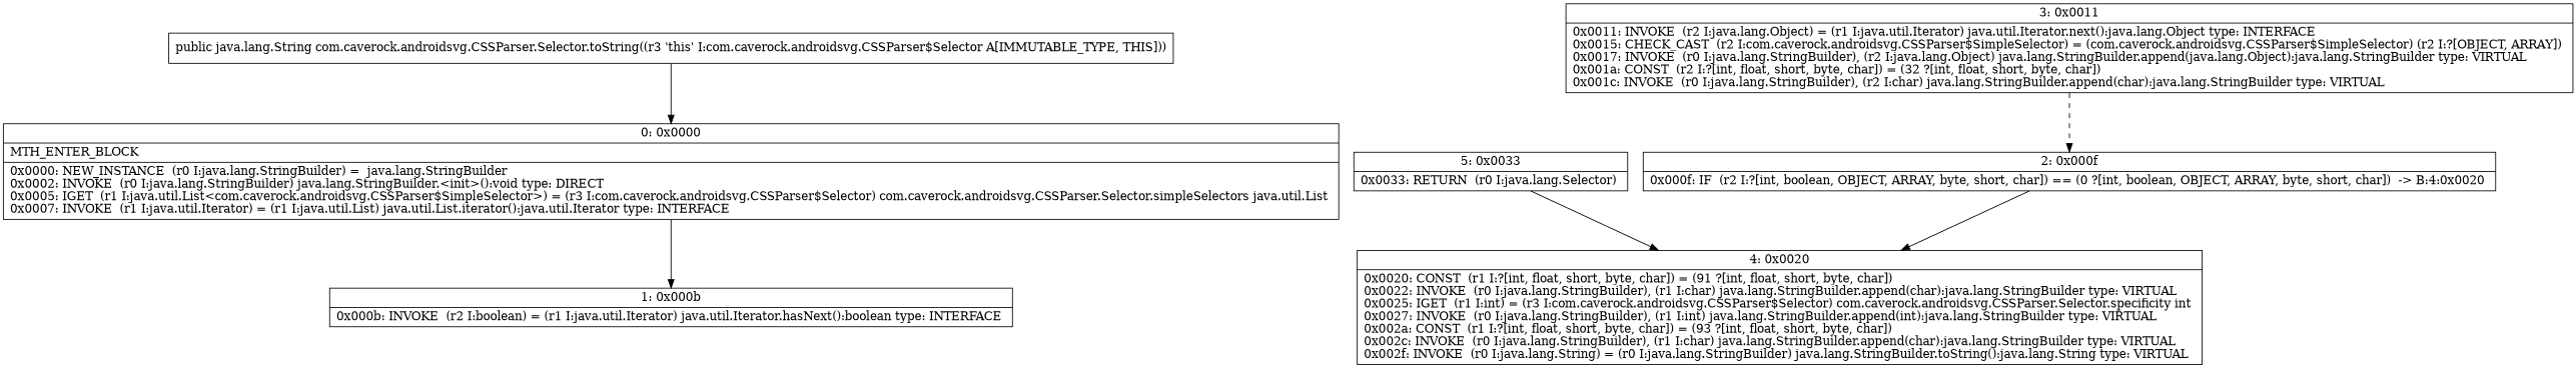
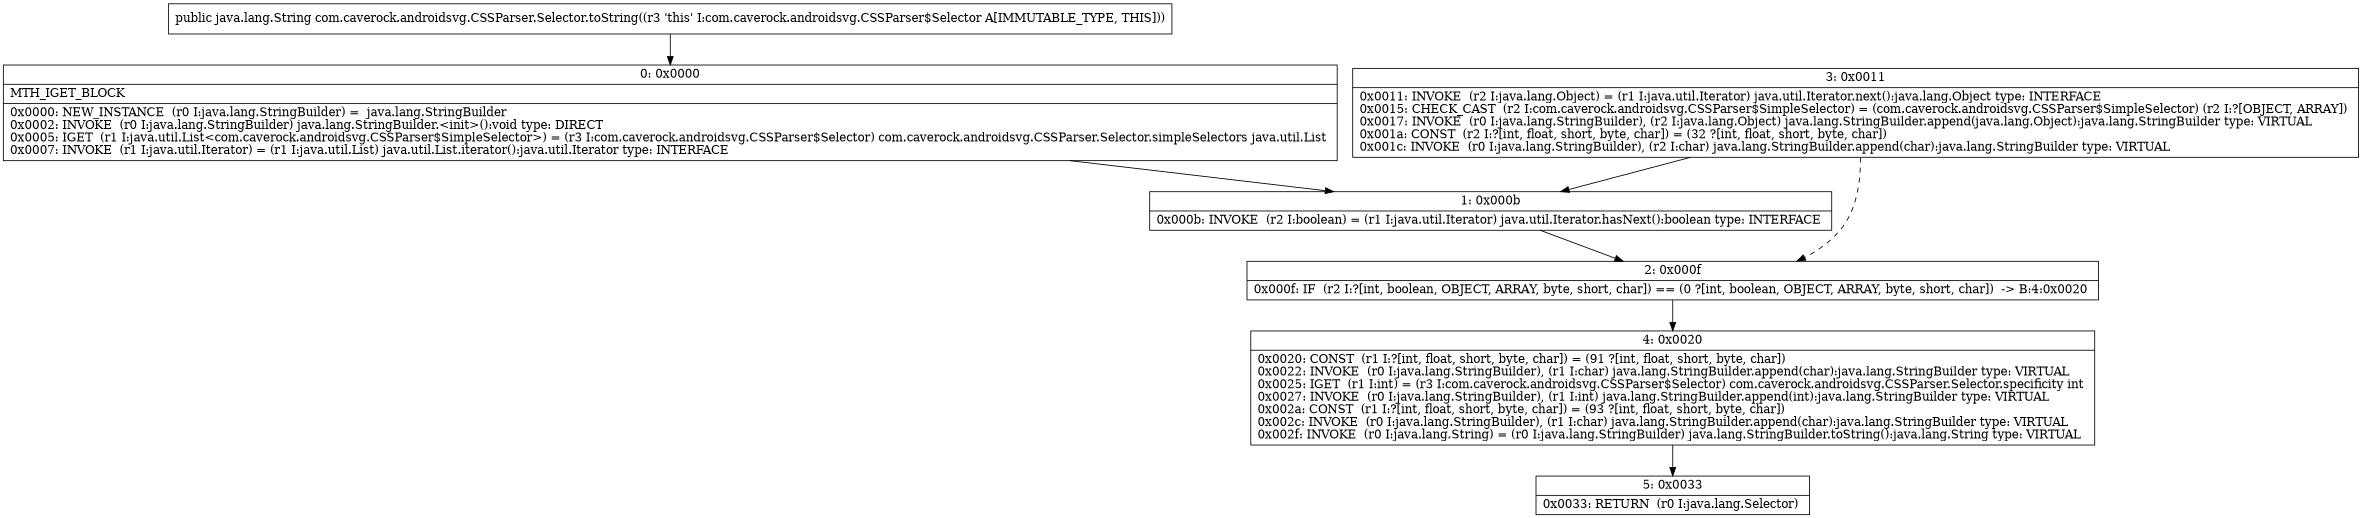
  digraph {
    node [shape=record]
-   n1 [label="{0\:\ 0x0000|MTH_ENTER_BLOCK\l|0x0000: NEW_INSTANCE  (r0 I:java.lang.StringBuilder) =  java.lang.StringBuilder \l0x0002: INVOKE  (r0 I:java.lang.StringBuilder) java.lang.StringBuilder.\<init\>():void type: DIRECT \l0x0005: IGET  (r1 I:java.util.List\<com.caverock.androidsvg.CSSParser$SimpleSelector\>) = (r3 I:com.caverock.androidsvg.CSSParser$Selector) com.caverock.androidsvg.CSSParser.Selector.simpleSelectors java.util.List \l0x0007: INVOKE  (r1 I:java.util.Iterator) = (r1 I:java.util.List) java.util.List.iterator():java.util.Iterator type: INTERFACE \l}"]
+   n1 [label="{0\:\ 0x0000|MTH_IGET_BLOCK\l|0x0000: NEW_INSTANCE  (r0 I:java.lang.StringBuilder) =  java.lang.StringBuilder \l0x0002: INVOKE  (r0 I:java.lang.StringBuilder) java.lang.StringBuilder.\<init\>():void type: DIRECT \l0x0005: IGET  (r1 I:java.util.List\<com.caverock.androidsvg.CSSParser$SimpleSelector\>) = (r3 I:com.caverock.androidsvg.CSSParser$Selector) com.caverock.androidsvg.CSSParser.Selector.simpleSelectors java.util.List \l0x0007: INVOKE  (r1 I:java.util.Iterator) = (r1 I:java.util.List) java.util.List.iterator():java.util.Iterator type: INTERFACE \l}"]
    n2 [label="{1\:\ 0x000b|0x000b: INVOKE  (r2 I:boolean) = (r1 I:java.util.Iterator) java.util.Iterator.hasNext():boolean type: INTERFACE \l}"]
    n3 [label="{2\:\ 0x000f|0x000f: IF  (r2 I:?[int, boolean, OBJECT, ARRAY, byte, short, char]) == (0 ?[int, boolean, OBJECT, ARRAY, byte, short, char])  \-\> B:4:0x0020 \l}"]
    n4 [label="{4\:\ 0x0020|0x0020: CONST  (r1 I:?[int, float, short, byte, char]) = (91 ?[int, float, short, byte, char]) \l0x0022: INVOKE  (r0 I:java.lang.StringBuilder), (r1 I:char) java.lang.StringBuilder.append(char):java.lang.StringBuilder type: VIRTUAL \l0x0025: IGET  (r1 I:int) = (r3 I:com.caverock.androidsvg.CSSParser$Selector) com.caverock.androidsvg.CSSParser.Selector.specificity int \l0x0027: INVOKE  (r0 I:java.lang.StringBuilder), (r1 I:int) java.lang.StringBuilder.append(int):java.lang.StringBuilder type: VIRTUAL \l0x002a: CONST  (r1 I:?[int, float, short, byte, char]) = (93 ?[int, float, short, byte, char]) \l0x002c: INVOKE  (r0 I:java.lang.StringBuilder), (r1 I:char) java.lang.StringBuilder.append(char):java.lang.StringBuilder type: VIRTUAL \l0x002f: INVOKE  (r0 I:java.lang.String) = (r0 I:java.lang.StringBuilder) java.lang.StringBuilder.toString():java.lang.String type: VIRTUAL \l}"]
    n5 [label="{3\:\ 0x0011|0x0011: INVOKE  (r2 I:java.lang.Object) = (r1 I:java.util.Iterator) java.util.Iterator.next():java.lang.Object type: INTERFACE \l0x0015: CHECK_CAST  (r2 I:com.caverock.androidsvg.CSSParser$SimpleSelector) = (com.caverock.androidsvg.CSSParser$SimpleSelector) (r2 I:?[OBJECT, ARRAY]) \l0x0017: INVOKE  (r0 I:java.lang.StringBuilder), (r2 I:java.lang.Object) java.lang.StringBuilder.append(java.lang.Object):java.lang.StringBuilder type: VIRTUAL \l0x001a: CONST  (r2 I:?[int, float, short, byte, char]) = (32 ?[int, float, short, byte, char]) \l0x001c: INVOKE  (r0 I:java.lang.StringBuilder), (r2 I:char) java.lang.StringBuilder.append(char):java.lang.StringBuilder type: VIRTUAL \l}"]
    n6 [label="{5\:\ 0x0033|0x0033: RETURN  (r0 I:java.lang.Selector) \l}"]
    n7 [label="{public java.lang.String com.caverock.androidsvg.CSSParser.Selector.toString((r3 'this' I:com.caverock.androidsvg.CSSParser$Selector A[IMMUTABLE_TYPE, THIS])) }"]
    n1 -> n2
+   n2 -> n3
    n3 -> n4
-   n6 -> n4
+   n4 -> n6
+   n5 -> n2
    n5 -> n3 [style=dashed]
    n7 -> n1
  }
